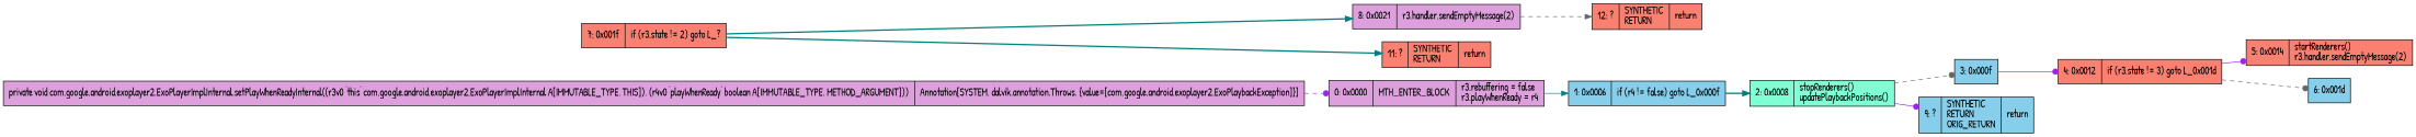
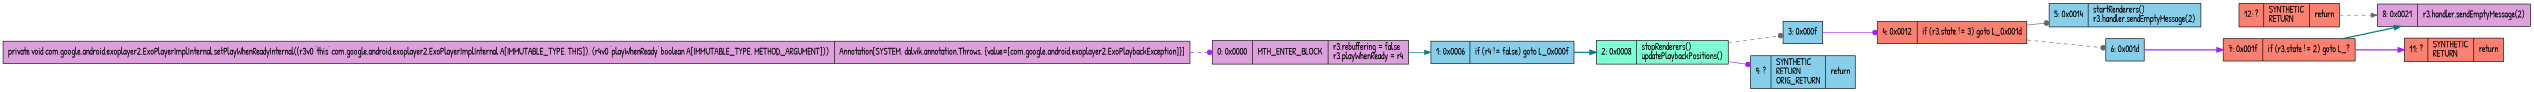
  digraph {
    fontname="Patrick Hand"
    rankdir=LR
    node [fillcolor=skyblue fontname="Patrick Hand" shape=record style=filled]
    edge [arrowhead=normal color=purple fontname="Patrick Hand" style=solid]
    n1 [fillcolor=plum label="{0\:\ 0x0000|MTH_ENTER_BLOCK\l|r3.rebuffering = false\lr3.playWhenReady = r4\l}"]
    n2 [label="{1\:\ 0x0006|if (r4 != false) goto L_0x000f\l}"]
    n3 [fillcolor=aquamarine label="{2\:\ 0x0008|stopRenderers()\lupdatePlaybackPositions()\l}"]
    n4 [label="{3\:\ 0x000f}"]
    n5 [label="{9\:\ ?|SYNTHETIC\lRETURN\lORIG_RETURN\l|return\l}"]
    n6 [fillcolor=salmon label="{4\:\ 0x0012|if (r3.state != 3) goto L_0x001d\l}"]
-   n7 [fillcolor=salmon label="{5\:\ 0x0014|startRenderers()\lr3.handler.sendEmptyMessage(2)\l}"]
+   n7 [label="{5\:\ 0x0014|startRenderers()\lr3.handler.sendEmptyMessage(2)\l}"]
    n8 [label="{6\:\ 0x001d}"]
    n9 [fillcolor=salmon label="{7\:\ 0x001f|if (r3.state != 2) goto L_?\l}"]
    n10 [fillcolor=plum label="{8\:\ 0x0021|r3.handler.sendEmptyMessage(2)\l}"]
    n11 [fillcolor=salmon label="{11\:\ ?|SYNTHETIC\lRETURN\l|return\l}"]
    n12 [fillcolor=salmon label="{12\:\ ?|SYNTHETIC\lRETURN\l|return\l}"]
    n13 [fillcolor=plum label="{private void com.google.android.exoplayer2.ExoPlayerImplInternal.setPlayWhenReadyInternal((r3v0 'this' com.google.android.exoplayer2.ExoPlayerImplInternal A[IMMUTABLE_TYPE, THIS]), (r4v0 'playWhenReady' boolean A[IMMUTABLE_TYPE, METHOD_ARGUMENT]))  | Annotation[SYSTEM, dalvik.annotation.Throws, \{value=[com.google.android.exoplayer2.ExoPlaybackException]\}]\l}"]
    n1 -> n2 [color=teal]
    n2 -> n3 [color=teal style=bold]
    n3 -> n4 [arrowhead=dot color=gray40 style=dashed]
    n3 -> n5 [arrowhead=dot]
    n4 -> n6 [arrowhead=dot]
-   n6 -> n7 [arrowhead=dot]
+   n6 -> n7 [arrowhead=dot color=gray40]
    n6 -> n8 [arrowhead=dot color=gray40 style=dashed]
+   n8 -> n9 [style=bold]
    n9 -> n10 [color=teal style=bold]
-   n9 -> n11 [color=teal style=bold]
-   n10 -> n12 [color=gray40 style=dashed]
+   n9 -> n11 [style=bold]
+   n12 -> n10 [color=gray40 style=dashed]
    n13 -> n1 [arrowhead=dot style=dashed]
  }
